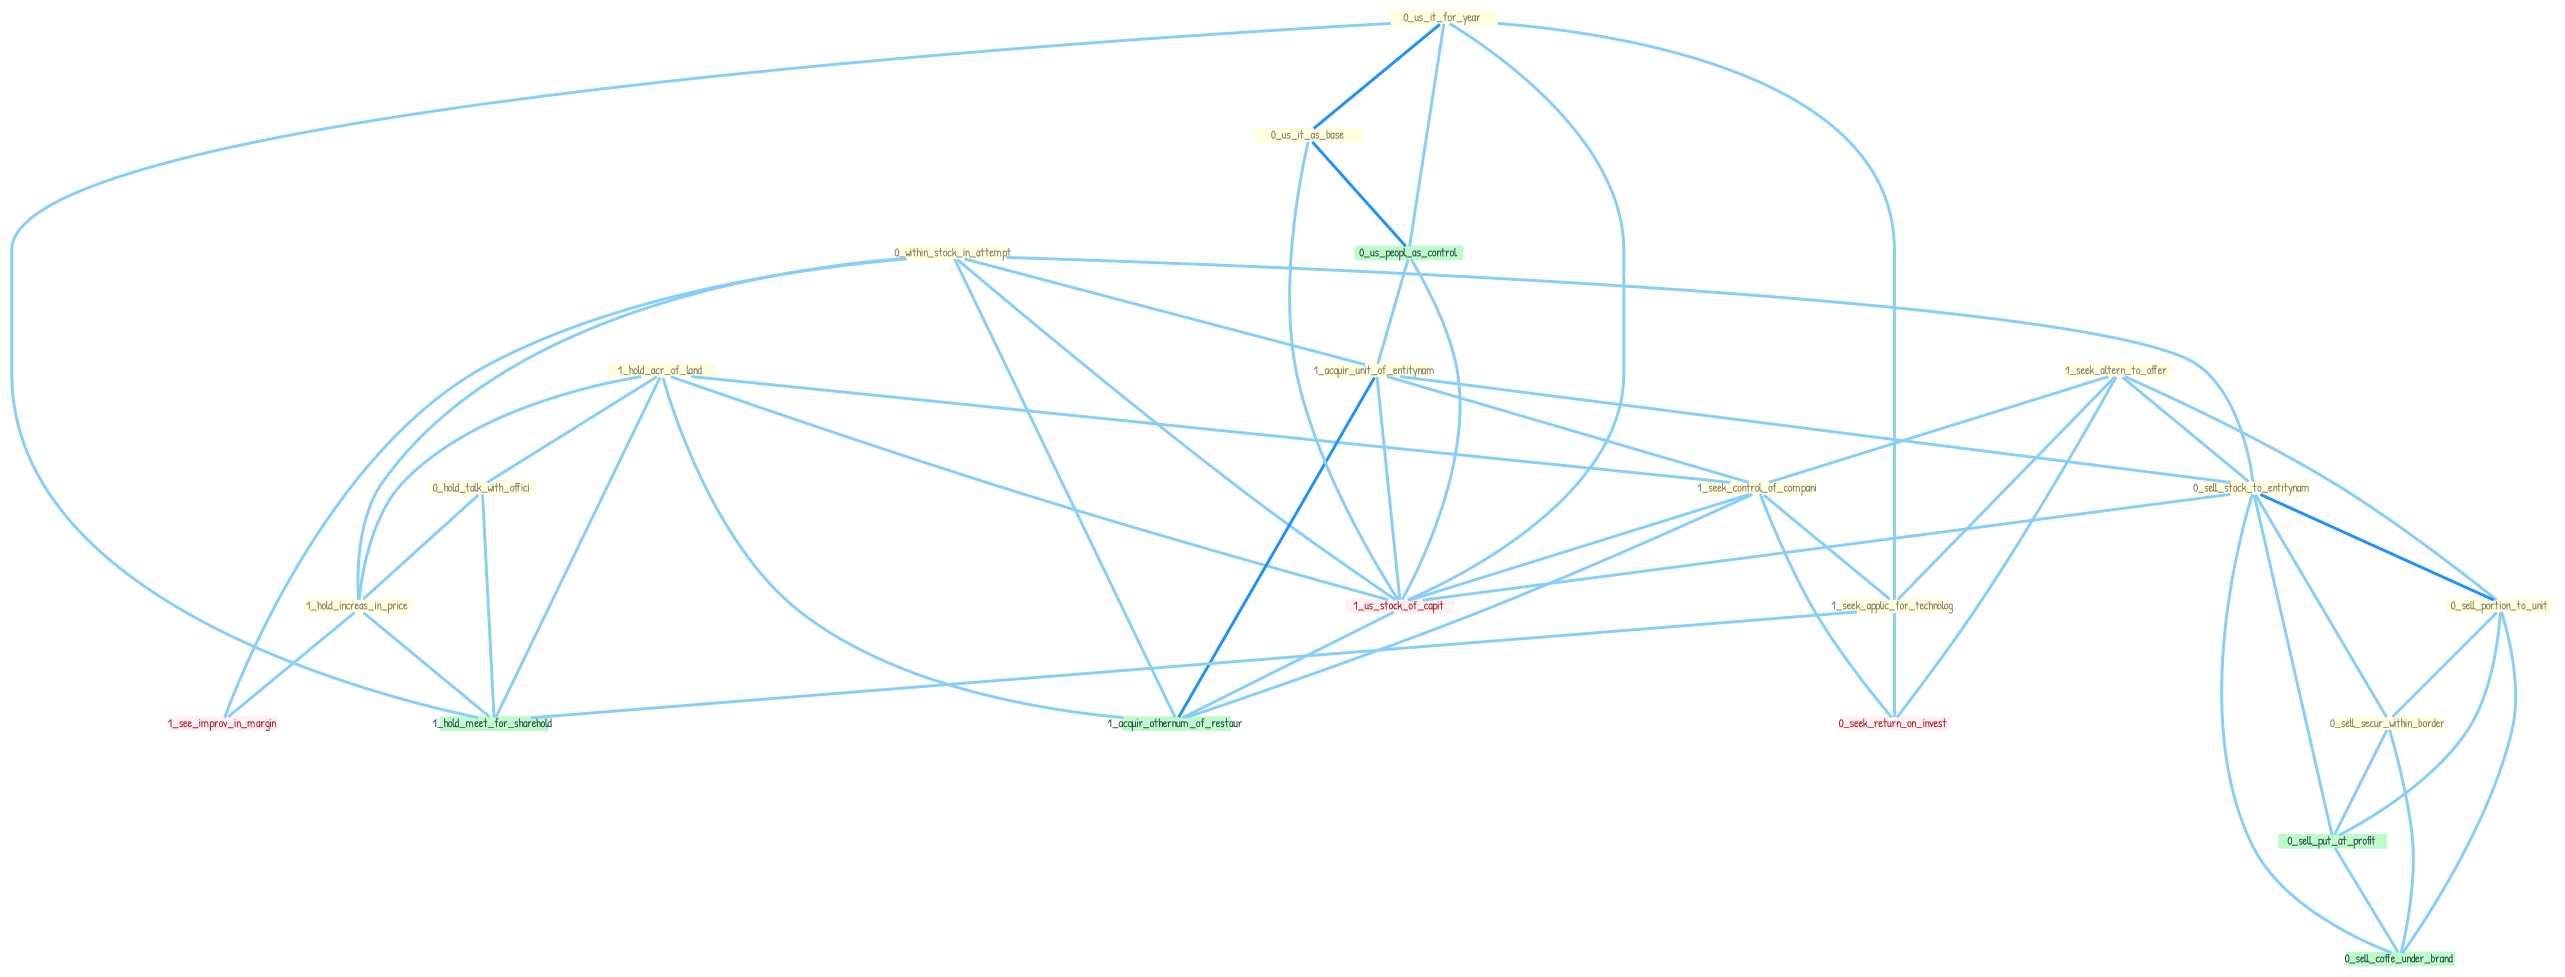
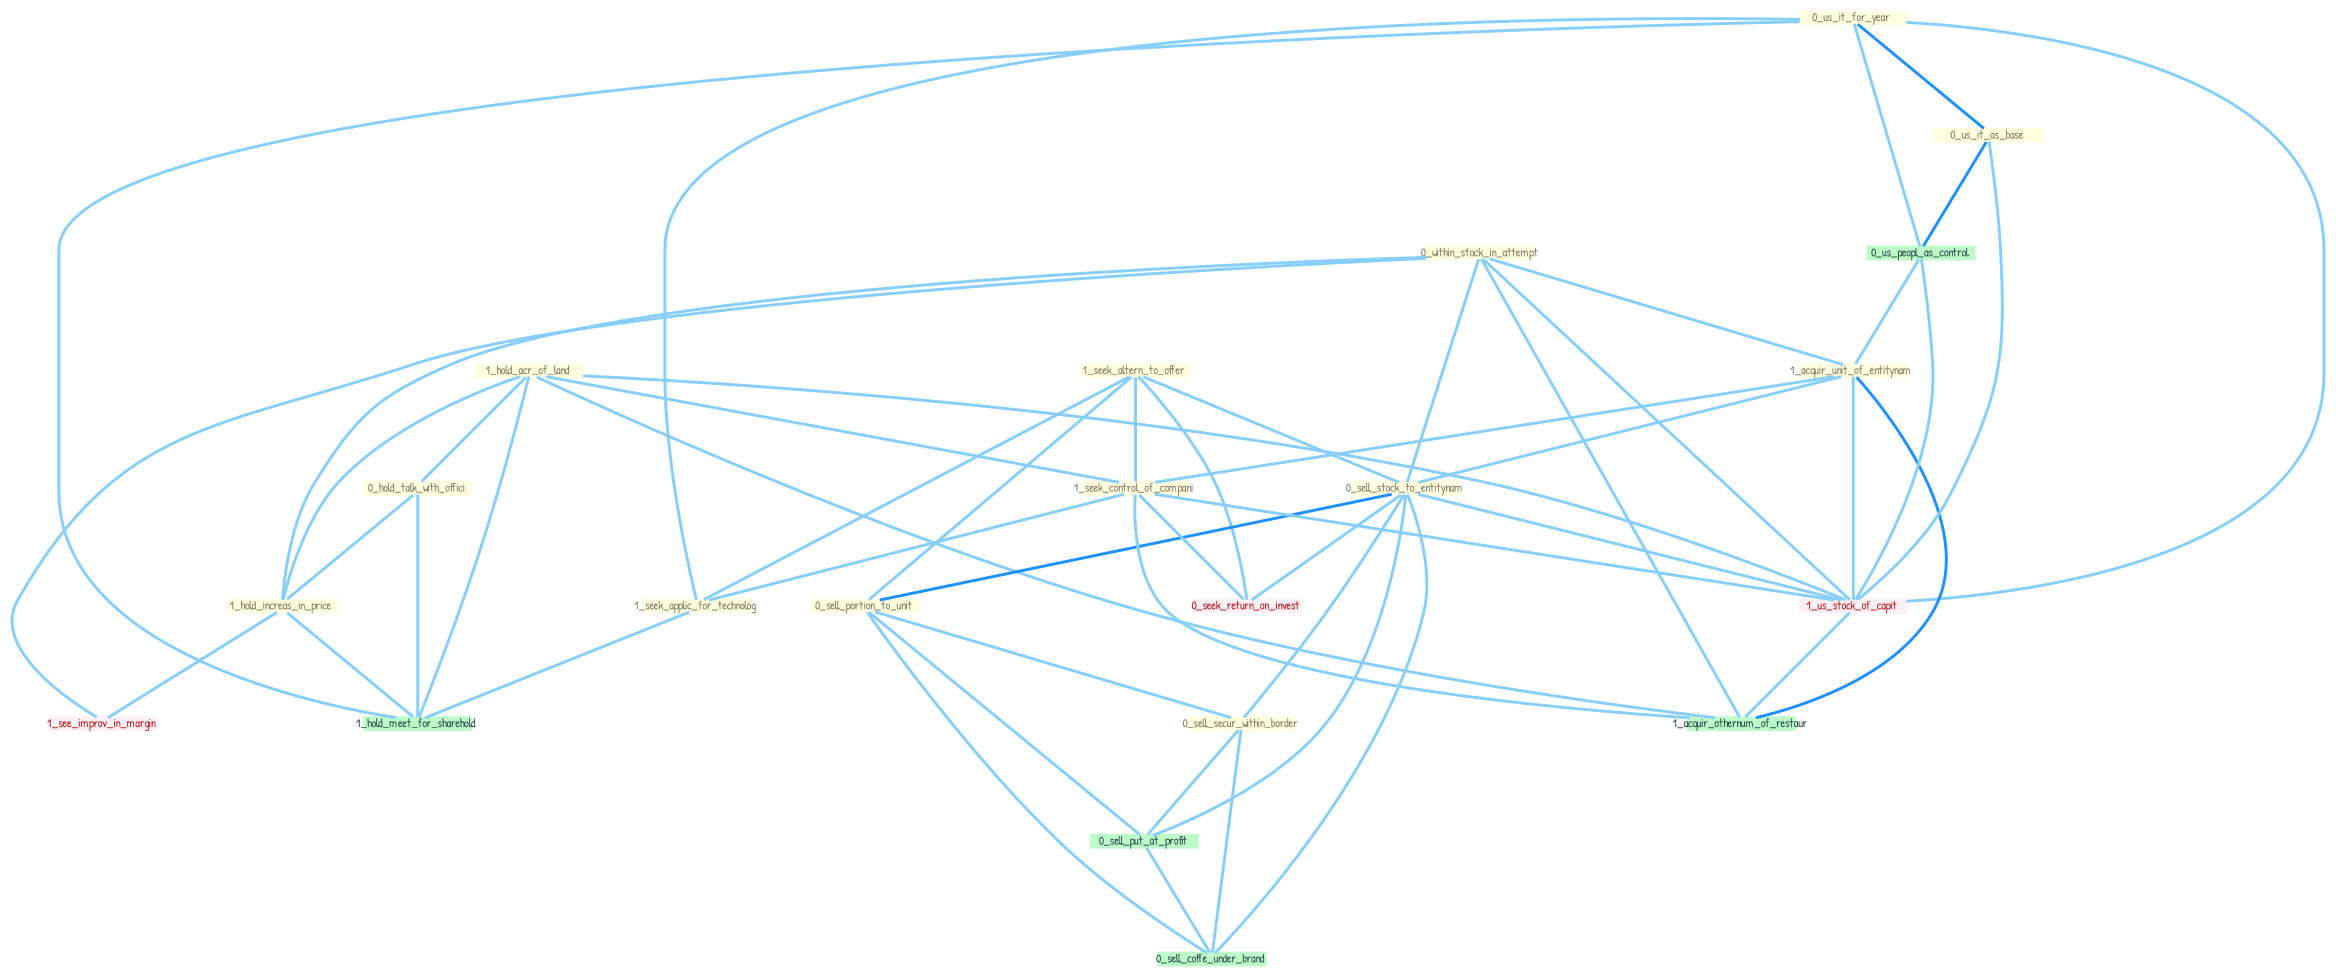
  graph {
    fontname="Patrick Hand"
    node [color="#ffffe0" fixedsize=true fontcolor="#8b7d6b" fontname="Patrick Hand" fontsize=4 shape=polygon style=filled]
    edge [color="#87cefa" fontname="Patrick Hand" w=1]
    "1_hold_acr_of_land " [height=.06 width=.5]
    "1_seek_altern_to_offer " [height=.06 width=.5]
    n3 [height=.06 label="0_within_stock_in_attempt" width=.5]
    "0_hold_talk_with_offici " [height=.06 width=.5]
    "0_us_it_for_year " [height=.06 width=.5]
    "1_acquir_unit_of_entitynam " [height=.06 width=.5]
    "0_us_it_as_base " [height=.06 width=.5]
    "0_sell_stock_to_entitynam " [height=.06 width=.5]
    "1_seek_control_of_compani " [height=.06 width=.5]
    "0_sell_portion_to_unit " [height=.06 width=.5]
    "1_seek_applic_for_technolog " [height=.06 width=.5]
    "1_hold_increas_in_price " [height=.06 width=.5]
    "0_sell_secur_within_border " [height=.06 width=.5]
    "0_seek_return_on_invest " [color="#fff0f5" fontcolor="#b22222" height=.06 width=.5]
    "1_us_stock_of_capit " [color="#fff0f5" fontcolor="#b22222" height=.06 width=.5]
    "1_see_improv_in_margin " [color="#fff0f5" fontcolor="#b22222" height=.06 width=.5]
    "1_hold_meet_for_sharehold " [color="#BDFCC9" fontcolor="#2f4f4f" height=.06 width=.5]
    "1_acquir_othernum_of_restaur " [color="#BDFCC9" fontcolor="#2f4f4f" height=.06 width=.5]
    "0_us_peopl_as_control " [color="#BDFCC9" fontcolor="#2f4f4f" height=.06 width=.5]
    "0_sell_put_at_profit " [color="#BDFCC9" fontcolor="#2f4f4f" height=.06 width=.5]
    "0_sell_coffe_under_brand " [color="#BDFCC9" fontcolor="#2f4f4f" height=.06 width=.5]
    subgraph sub_1 {
      "1_hold_acr_of_land "
      "1_seek_altern_to_offer "
      n3
      "0_hold_talk_with_offici "
      "0_us_it_for_year "
      "1_acquir_unit_of_entitynam "
      "0_us_it_as_base "
      "0_sell_stock_to_entitynam "
      "1_seek_control_of_compani "
      "0_sell_portion_to_unit "
      "1_seek_applic_for_technolog "
      "1_hold_increas_in_price "
      "0_sell_secur_within_border "
    }
    subgraph sub_2 {
      "0_seek_return_on_invest "
      "1_us_stock_of_capit "
      "1_see_improv_in_margin "
    }
    "1_hold_acr_of_land " -- "0_hold_talk_with_offici "
    "1_hold_acr_of_land " -- "1_seek_control_of_compani "
    "1_hold_acr_of_land " -- "1_hold_increas_in_price "
    "1_hold_acr_of_land " -- "1_us_stock_of_capit "
    "1_hold_acr_of_land " -- "1_hold_meet_for_sharehold "
    "1_hold_acr_of_land " -- "1_acquir_othernum_of_restaur "
    "1_seek_altern_to_offer " -- "0_sell_stock_to_entitynam "
    "1_seek_altern_to_offer " -- "1_seek_control_of_compani "
    "1_seek_altern_to_offer " -- "0_sell_portion_to_unit "
    "1_seek_altern_to_offer " -- "1_seek_applic_for_technolog "
    "1_seek_altern_to_offer " -- "0_seek_return_on_invest "
    n3 -- "1_acquir_unit_of_entitynam "
    n3 -- "0_sell_stock_to_entitynam "
    n3 -- "1_hold_increas_in_price "
    n3 -- "1_us_stock_of_capit "
    n3 -- "1_see_improv_in_margin "
    n3 -- "1_acquir_othernum_of_restaur "
    "0_hold_talk_with_offici " -- "1_hold_increas_in_price "
    "0_hold_talk_with_offici " -- "1_hold_meet_for_sharehold "
    "0_us_it_for_year " -- "0_us_it_as_base " [color="#1e90ff" w=2]
    "0_us_it_for_year " -- "1_seek_applic_for_technolog "
    "0_us_it_for_year " -- "1_us_stock_of_capit "
    "0_us_it_for_year " -- "1_hold_meet_for_sharehold "
    "0_us_it_for_year " -- "0_us_peopl_as_control "
    "1_acquir_unit_of_entitynam " -- "0_sell_stock_to_entitynam "
    "1_acquir_unit_of_entitynam " -- "1_seek_control_of_compani "
    "1_acquir_unit_of_entitynam " -- "1_us_stock_of_capit "
    "1_acquir_unit_of_entitynam " -- "1_acquir_othernum_of_restaur " [color="#1e90ff" w=2]
    "0_us_it_as_base " -- "1_us_stock_of_capit "
    "0_us_it_as_base " -- "0_us_peopl_as_control " [color="#1e90ff" w=2]
    "0_sell_stock_to_entitynam " -- "0_sell_portion_to_unit " [color="#1e90ff" w=2]
    "0_sell_stock_to_entitynam " -- "0_sell_secur_within_border "
    "0_sell_stock_to_entitynam " -- "1_us_stock_of_capit "
    "0_sell_stock_to_entitynam " -- "0_sell_put_at_profit "
    "0_sell_stock_to_entitynam " -- "0_sell_coffe_under_brand "
    "1_seek_control_of_compani " -- "1_seek_applic_for_technolog "
    "1_seek_control_of_compani " -- "0_seek_return_on_invest "
    "1_seek_control_of_compani " -- "1_us_stock_of_capit "
    "1_seek_control_of_compani " -- "1_acquir_othernum_of_restaur "
    "0_sell_portion_to_unit " -- "0_sell_secur_within_border "
    "0_sell_portion_to_unit " -- "0_sell_put_at_profit "
    "0_sell_portion_to_unit " -- "0_sell_coffe_under_brand "
-   "1_seek_applic_for_technolog " -- "0_seek_return_on_invest "
+   "0_sell_stock_to_entitynam " -- "0_seek_return_on_invest "
    "1_seek_applic_for_technolog " -- "1_hold_meet_for_sharehold "
    "1_hold_increas_in_price " -- "1_see_improv_in_margin "
    "1_hold_increas_in_price " -- "1_hold_meet_for_sharehold "
    "0_sell_secur_within_border " -- "0_sell_put_at_profit "
    "0_sell_secur_within_border " -- "0_sell_coffe_under_brand "
    "1_us_stock_of_capit " -- "1_acquir_othernum_of_restaur "
    "0_us_peopl_as_control " -- "1_acquir_unit_of_entitynam "
    "0_us_peopl_as_control " -- "1_us_stock_of_capit "
    "0_sell_put_at_profit " -- "0_sell_coffe_under_brand "
  }
